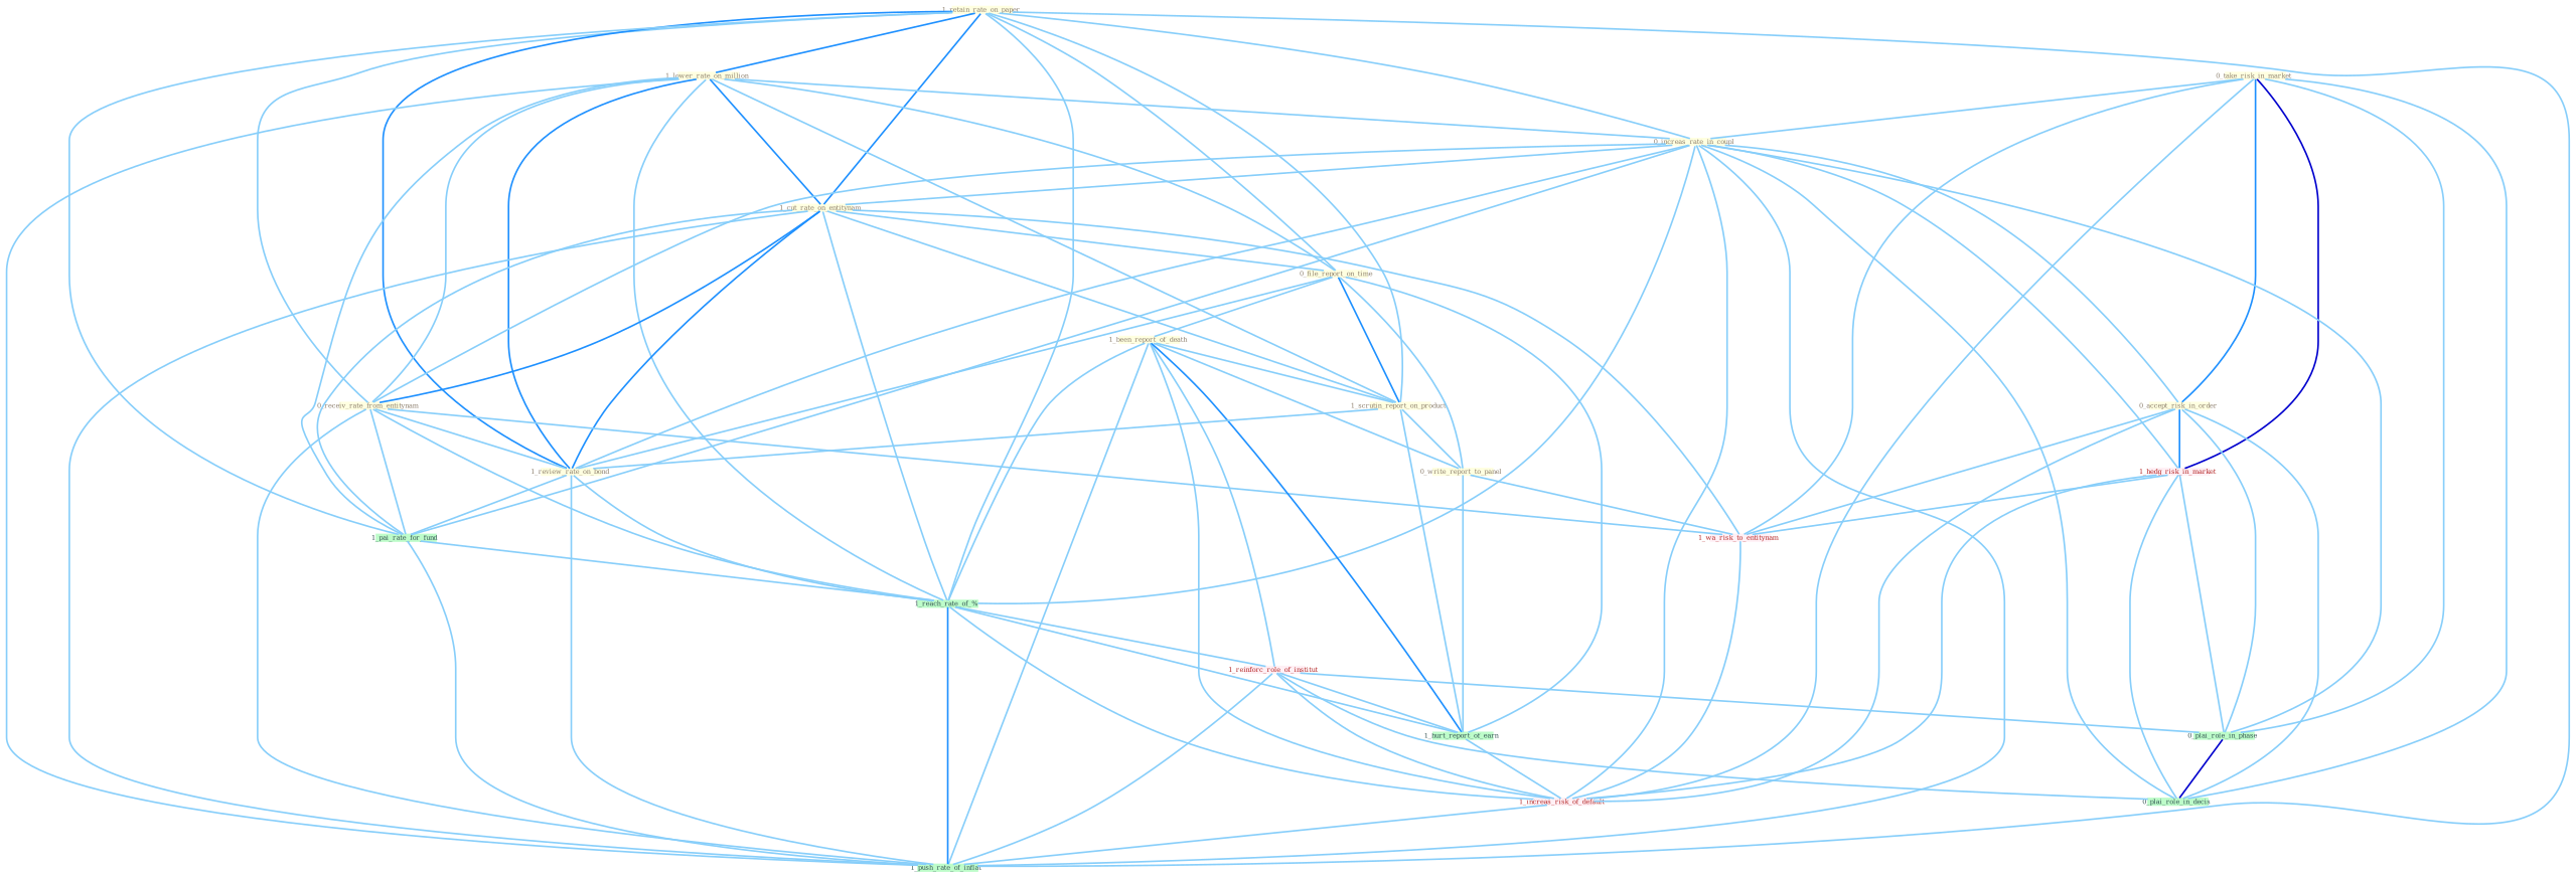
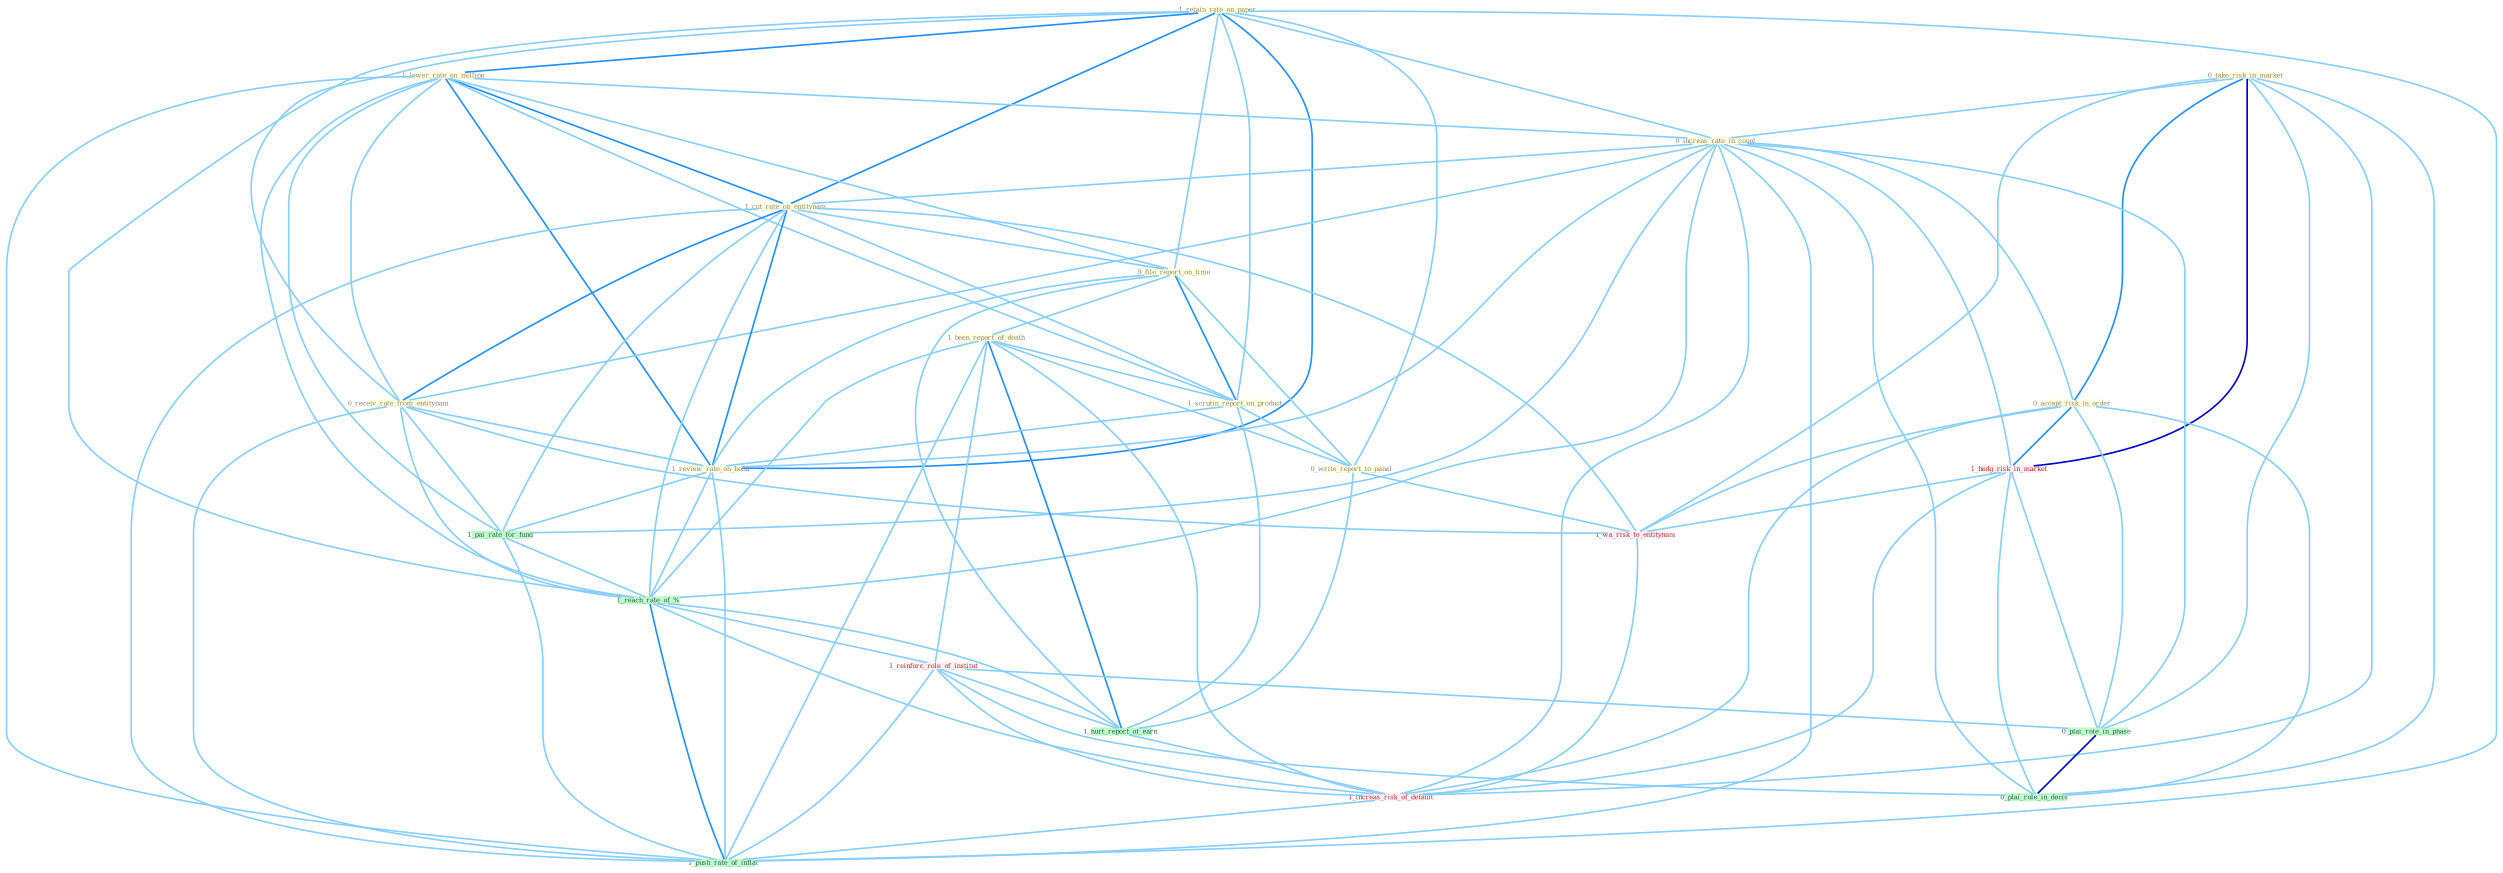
  graph {
    node [color="#ffffe0" fixedsize=true fontcolor="#8b7d6b" fontsize=4 shape=polygon style=filled]
    edge [color="#87cefa" w=1]
    "1_retain_rate_on_paper " [height=.06 width=.5]
    "0_take_risk_in_market " [height=.06 width=.5]
    "1_lower_rate_on_million " [height=.06 width=.5]
    "0_increas_rate_in_coupl " [height=.06 width=.5]
    "1_cut_rate_on_entitynam " [height=.06 width=.5]
    "0_receiv_rate_from_entitynam " [height=.06 width=.5]
    "0_accept_risk_in_order " [height=.06 width=.5]
-   "0_file_report_on_time " [height=.06 width=.5]
+   "0_file_report_on_time " [height=.06 width=.5 label="9_file_report_on_time"]
    "1_been_report_of_death " [height=.06 width=.5]
    "1_scrutin_report_on_product " [height=.06 width=.5]
    "0_write_report_to_panel " [height=.06 width=.5]
    "1_review_rate_on_bond " [height=.06 width=.5]
    "1_hedg_risk_in_market " [color="#fff0f5" fontcolor="#b22222" height=.06 width=.5]
    "1_reinforc_role_of_institut " [color="#fff0f5" fontcolor="#b22222" height=.06 width=.5]
    "1_wa_risk_to_entitynam " [color="#fff0f5" fontcolor="#b22222" height=.06 width=.5]
    "1_increas_risk_of_default " [color="#fff0f5" fontcolor="#b22222" height=.06 width=.5]
    "1_pai_rate_for_fund " [color="#BDFCC9" fontcolor="#2f4f4f" height=.06 width=.5]
    "1_reach_rate_of_% " [color="#BDFCC9" fontcolor="#2f4f4f" height=.06 width=.5]
    "1_push_rate_of_inflat " [color="#BDFCC9" fontcolor="#2f4f4f" height=.06 width=.5]
    "0_plai_role_in_phase " [color="#BDFCC9" fontcolor="#2f4f4f" height=.06 width=.5]
    "0_plai_role_in_decis " [color="#BDFCC9" fontcolor="#2f4f4f" height=.06 width=.5]
    "1_hurt_report_of_earn " [color="#BDFCC9" fontcolor="#2f4f4f" height=.06 width=.5]
    subgraph sub_1 {
      "1_retain_rate_on_paper "
      "0_take_risk_in_market "
      "1_lower_rate_on_million "
      "0_increas_rate_in_coupl "
      "1_cut_rate_on_entitynam "
      "0_receiv_rate_from_entitynam "
      "0_accept_risk_in_order "
      "0_file_report_on_time "
      "1_been_report_of_death "
      "1_scrutin_report_on_product "
      "0_write_report_to_panel "
      "1_review_rate_on_bond "
    }
    subgraph sub_2 {
      "1_hedg_risk_in_market "
      "1_reinforc_role_of_institut "
      "1_wa_risk_to_entitynam "
      "1_increas_risk_of_default "
    }
    "1_retain_rate_on_paper " -- "1_lower_rate_on_million " [color="#1e90ff" w=2]
    "1_retain_rate_on_paper " -- "0_increas_rate_in_coupl "
    "1_retain_rate_on_paper " -- "1_cut_rate_on_entitynam " [color="#1e90ff" w=2]
    "1_retain_rate_on_paper " -- "0_receiv_rate_from_entitynam "
    "1_retain_rate_on_paper " -- "0_file_report_on_time "
    "1_retain_rate_on_paper " -- "1_scrutin_report_on_product "
    "1_retain_rate_on_paper " -- "1_review_rate_on_bond " [color="#1e90ff" w=2]
-   "1_retain_rate_on_paper " -- "1_pai_rate_for_fund "
+   "1_retain_rate_on_paper " -- "0_write_report_to_panel "
    "1_retain_rate_on_paper " -- "1_reach_rate_of_% "
    "1_retain_rate_on_paper " -- "1_push_rate_of_inflat "
    "0_take_risk_in_market " -- "0_increas_rate_in_coupl "
    "0_take_risk_in_market " -- "0_accept_risk_in_order " [color="#1e90ff" w=2]
    "0_take_risk_in_market " -- "1_hedg_risk_in_market " [color="#0000cd" w=3]
    "0_take_risk_in_market " -- "1_wa_risk_to_entitynam "
    "0_take_risk_in_market " -- "1_increas_risk_of_default "
    "0_take_risk_in_market " -- "0_plai_role_in_phase "
    "0_take_risk_in_market " -- "0_plai_role_in_decis "
    "1_lower_rate_on_million " -- "0_increas_rate_in_coupl "
    "1_lower_rate_on_million " -- "1_cut_rate_on_entitynam " [color="#1e90ff" w=2]
    "1_lower_rate_on_million " -- "0_receiv_rate_from_entitynam "
    "1_lower_rate_on_million " -- "0_file_report_on_time "
    "1_lower_rate_on_million " -- "1_scrutin_report_on_product "
    "1_lower_rate_on_million " -- "1_review_rate_on_bond " [color="#1e90ff" w=2]
    "1_lower_rate_on_million " -- "1_pai_rate_for_fund "
    "1_lower_rate_on_million " -- "1_reach_rate_of_% "
    "1_lower_rate_on_million " -- "1_push_rate_of_inflat "
    "0_increas_rate_in_coupl " -- "1_cut_rate_on_entitynam "
    "0_increas_rate_in_coupl " -- "0_receiv_rate_from_entitynam "
    "0_increas_rate_in_coupl " -- "0_accept_risk_in_order "
    "0_increas_rate_in_coupl " -- "1_review_rate_on_bond "
    "0_increas_rate_in_coupl " -- "1_hedg_risk_in_market "
    "0_increas_rate_in_coupl " -- "1_increas_risk_of_default "
    "0_increas_rate_in_coupl " -- "1_pai_rate_for_fund "
    "0_increas_rate_in_coupl " -- "1_reach_rate_of_% "
    "0_increas_rate_in_coupl " -- "1_push_rate_of_inflat "
    "0_increas_rate_in_coupl " -- "0_plai_role_in_phase "
    "0_increas_rate_in_coupl " -- "0_plai_role_in_decis "
    "1_cut_rate_on_entitynam " -- "0_receiv_rate_from_entitynam " [color="#1e90ff" w=2]
    "1_cut_rate_on_entitynam " -- "0_file_report_on_time "
    "1_cut_rate_on_entitynam " -- "1_scrutin_report_on_product "
    "1_cut_rate_on_entitynam " -- "1_review_rate_on_bond " [color="#1e90ff" w=2]
    "1_cut_rate_on_entitynam " -- "1_wa_risk_to_entitynam "
    "1_cut_rate_on_entitynam " -- "1_pai_rate_for_fund "
    "1_cut_rate_on_entitynam " -- "1_reach_rate_of_% "
    "1_cut_rate_on_entitynam " -- "1_push_rate_of_inflat "
    "0_receiv_rate_from_entitynam " -- "1_review_rate_on_bond "
    "0_receiv_rate_from_entitynam " -- "1_wa_risk_to_entitynam "
    "0_receiv_rate_from_entitynam " -- "1_pai_rate_for_fund "
    "0_receiv_rate_from_entitynam " -- "1_reach_rate_of_% "
    "0_receiv_rate_from_entitynam " -- "1_push_rate_of_inflat "
    "0_accept_risk_in_order " -- "1_hedg_risk_in_market " [color="#1e90ff" w=2]
    "0_accept_risk_in_order " -- "1_wa_risk_to_entitynam "
    "0_accept_risk_in_order " -- "1_increas_risk_of_default "
    "0_accept_risk_in_order " -- "0_plai_role_in_phase "
    "0_accept_risk_in_order " -- "0_plai_role_in_decis "
    "0_file_report_on_time " -- "1_been_report_of_death "
    "0_file_report_on_time " -- "1_scrutin_report_on_product " [color="#1e90ff" w=2]
    "0_file_report_on_time " -- "0_write_report_to_panel "
    "0_file_report_on_time " -- "1_review_rate_on_bond "
    "0_file_report_on_time " -- "1_hurt_report_of_earn "
    "1_been_report_of_death " -- "1_scrutin_report_on_product "
    "1_been_report_of_death " -- "0_write_report_to_panel "
    "1_been_report_of_death " -- "1_reinforc_role_of_institut "
    "1_been_report_of_death " -- "1_increas_risk_of_default "
    "1_been_report_of_death " -- "1_reach_rate_of_% "
    "1_been_report_of_death " -- "1_push_rate_of_inflat "
    "1_been_report_of_death " -- "1_hurt_report_of_earn " [color="#1e90ff" w=2]
    "1_scrutin_report_on_product " -- "0_write_report_to_panel "
    "1_scrutin_report_on_product " -- "1_review_rate_on_bond "
    "1_scrutin_report_on_product " -- "1_hurt_report_of_earn "
    "0_write_report_to_panel " -- "1_wa_risk_to_entitynam "
    "0_write_report_to_panel " -- "1_hurt_report_of_earn "
    "1_review_rate_on_bond " -- "1_pai_rate_for_fund "
    "1_review_rate_on_bond " -- "1_reach_rate_of_% "
    "1_review_rate_on_bond " -- "1_push_rate_of_inflat "
    "1_hedg_risk_in_market " -- "1_wa_risk_to_entitynam "
    "1_hedg_risk_in_market " -- "1_increas_risk_of_default "
    "1_hedg_risk_in_market " -- "0_plai_role_in_phase "
    "1_hedg_risk_in_market " -- "0_plai_role_in_decis "
    "1_reinforc_role_of_institut " -- "1_increas_risk_of_default "
    "1_reinforc_role_of_institut " -- "1_push_rate_of_inflat "
    "1_reinforc_role_of_institut " -- "0_plai_role_in_phase "
    "1_reinforc_role_of_institut " -- "0_plai_role_in_decis "
    "1_reinforc_role_of_institut " -- "1_hurt_report_of_earn "
    "1_wa_risk_to_entitynam " -- "1_increas_risk_of_default "
    "1_increas_risk_of_default " -- "1_push_rate_of_inflat "
    "1_pai_rate_for_fund " -- "1_reach_rate_of_% "
    "1_pai_rate_for_fund " -- "1_push_rate_of_inflat "
    "1_reach_rate_of_% " -- "1_reinforc_role_of_institut "
    "1_reach_rate_of_% " -- "1_increas_risk_of_default "
    "1_reach_rate_of_% " -- "1_push_rate_of_inflat " [color="#1e90ff" w=2]
    "1_reach_rate_of_% " -- "1_hurt_report_of_earn "
    "0_plai_role_in_phase " -- "0_plai_role_in_decis " [color="#0000cd" w=3]
    "1_hurt_report_of_earn " -- "1_increas_risk_of_default "
  }
